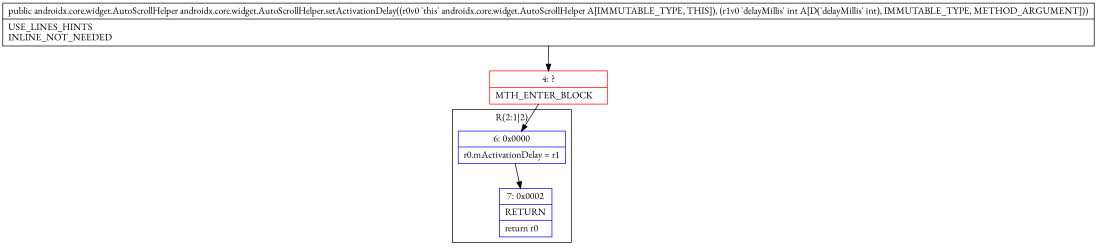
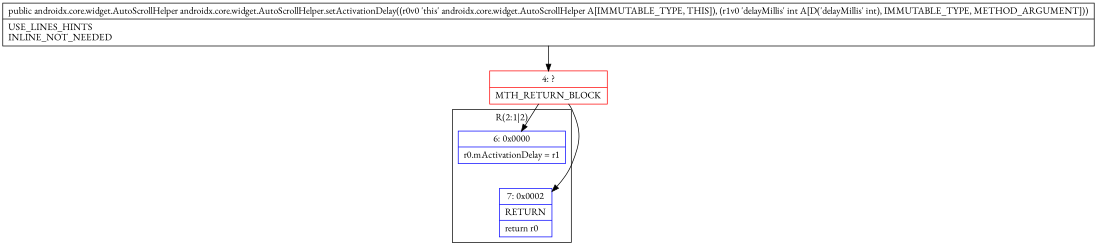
  digraph {
    fontname="EB Garamond"
    node [color=blue fontname="EB Garamond" shape=record]
    edge [fontname="EB Garamond"]
    n1 [label="{6\:\ 0x0000|r0.mActivationDelay = r1\l}"]
    n2 [label="{7\:\ 0x0002|RETURN\l|return r0\l}"]
-   n3 [color=red label="{4\:\ ?|MTH_ENTER_BLOCK\l}"]
+   n3 [color=red label="{4\:\ ?|MTH_RETURN_BLOCK\l}"]
    n4 [label="{public androidx.core.widget.AutoScrollHelper androidx.core.widget.AutoScrollHelper.setActivationDelay((r0v0 'this' androidx.core.widget.AutoScrollHelper A[IMMUTABLE_TYPE, THIS]), (r1v0 'delayMillis' int A[D('delayMillis' int), IMMUTABLE_TYPE, METHOD_ARGUMENT]))  | USE_LINES_HINTS\lINLINE_NOT_NEEDED\l}" color=""]
    subgraph cluster_1 {
      label="R(2:1|2)"
      n1
      n2
    }
-   n1 -> n2
+   n3 -> n2
    n3 -> n1
    n4 -> n3
  }
